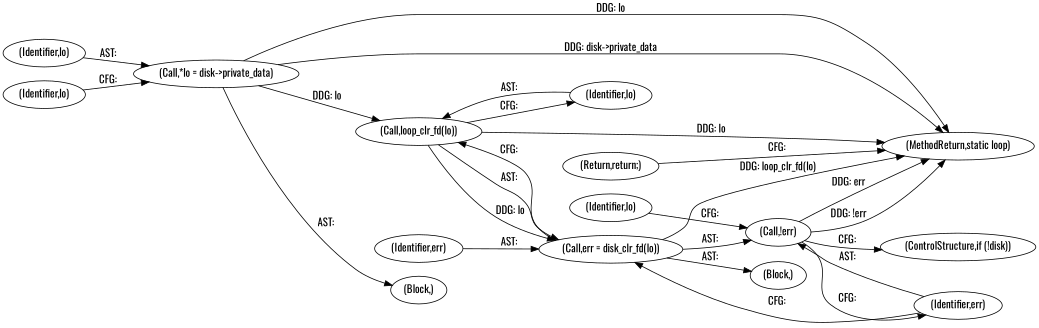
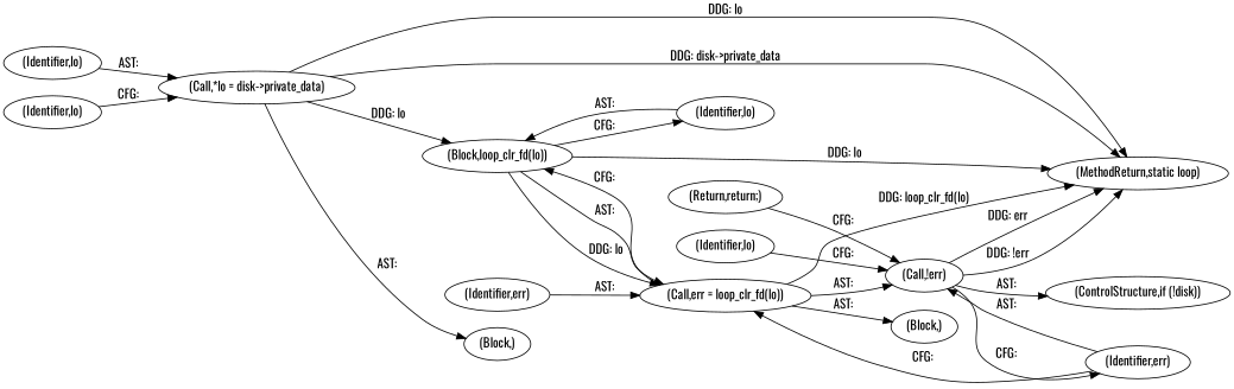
  digraph {
    fontname=Oswald
    rankdir=LR
    node [fontname=Oswald]
    edge [fontname=Oswald]
    n1 [label="(Call,*lo = disk->private_data)"]
-   n2 [label="(Call,loop_clr_fd(lo))"]
+   n2 [label="(Block,loop_clr_fd(lo))"]
    n3 [label="(MethodReturn,static loop)"]
    n4 [label="(Block,)"]
-   n5 [label="(Call,err = disk_clr_fd(lo))"]
+   n5 [label="(Call,err = loop_clr_fd(lo))"]
    n6 [label="(Identifier,lo)"]
    n7 [label="(Call,!err)"]
    n8 [label="(Block,)"]
    n9 [label="(ControlStructure,if (!disk))"]
    n10 [label="(Identifier,err)"]
    n11 [label="(Identifier,lo)"]
    n12 [label="(Identifier,lo)"]
    n13 [label="(Return,return;)"]
    n14 [label="(Identifier,err)"]
    n15 [label="(Identifier,lo)"]
    n1 -> n2 [label="DDG: lo"]
    n1 -> n3 [label="DDG: lo"]
    n1 -> n3 [label="DDG: disk->private_data"]
    n1 -> n4 [label="AST: "]
    n2 -> n3 [label="DDG: lo"]
    n2 -> n5 [label="AST: "]
    n2 -> n5 [label="DDG: lo"]
    n2 -> n6 [label="CFG: "]
    n5 -> n2 [label="CFG: "]
    n5 -> n3 [label="DDG: loop_clr_fd(lo)"]
    n5 -> n7 [label="AST: "]
    n5 -> n8 [label="AST: "]
    n6 -> n2 [label="AST: "]
    n7 -> n3 [label="DDG: err"]
    n7 -> n3 [label="DDG: !err"]
-   n7 -> n9 [label="CFG: "]
+   n7 -> n9 [label="AST: "]
    n7 -> n10 [label="CFG: "]
    n10 -> n5 [label="CFG: "]
    n10 -> n7 [label="AST: "]
    n11 -> n1 [label="AST: "]
    n12 -> n1 [label="CFG: "]
-   n13 -> n3 [label="CFG: "]
+   n13 -> n7 [label="CFG: "]
    n14 -> n5 [label="AST: "]
    n15 -> n7 [label="CFG: "]
  }
